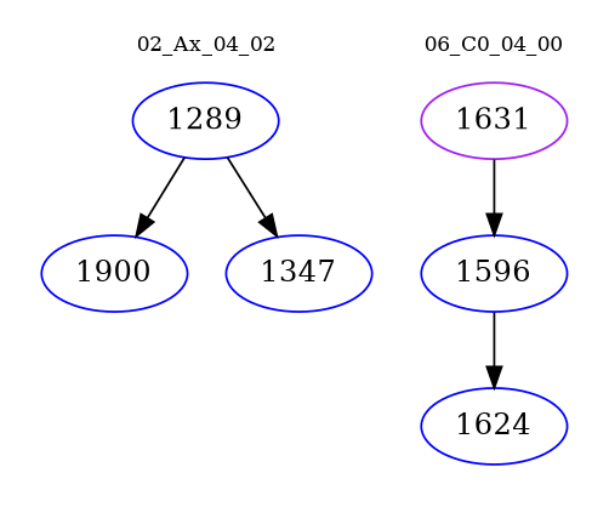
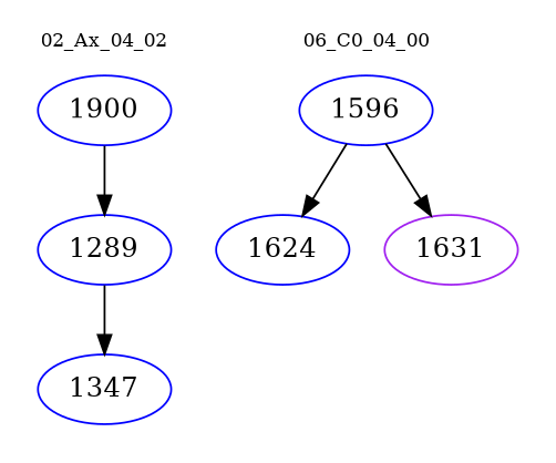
  digraph {
    node [color=blue]
    edge [color=black]
    n1 [label=1900]
    n2 [label=1289]
    n3 [label=1347]
    n4 [label=1624]
    n5 [label=1596]
    n6 [color=purple label=1631]
    subgraph cluster_1 {
      color=white
      fontsize=10
      label="02_Ax_04_02"
      n1
      n2
      n3
    }
    subgraph cluster_2 {
      color=white
      fontsize=10
      label="06_C0_04_00"
      n4
      n5
      n6
    }
-   n2 -> n1
+   n1 -> n2
    n2 -> n3
    n5 -> n4
-   n6 -> n5
+   n5 -> n6
  }
